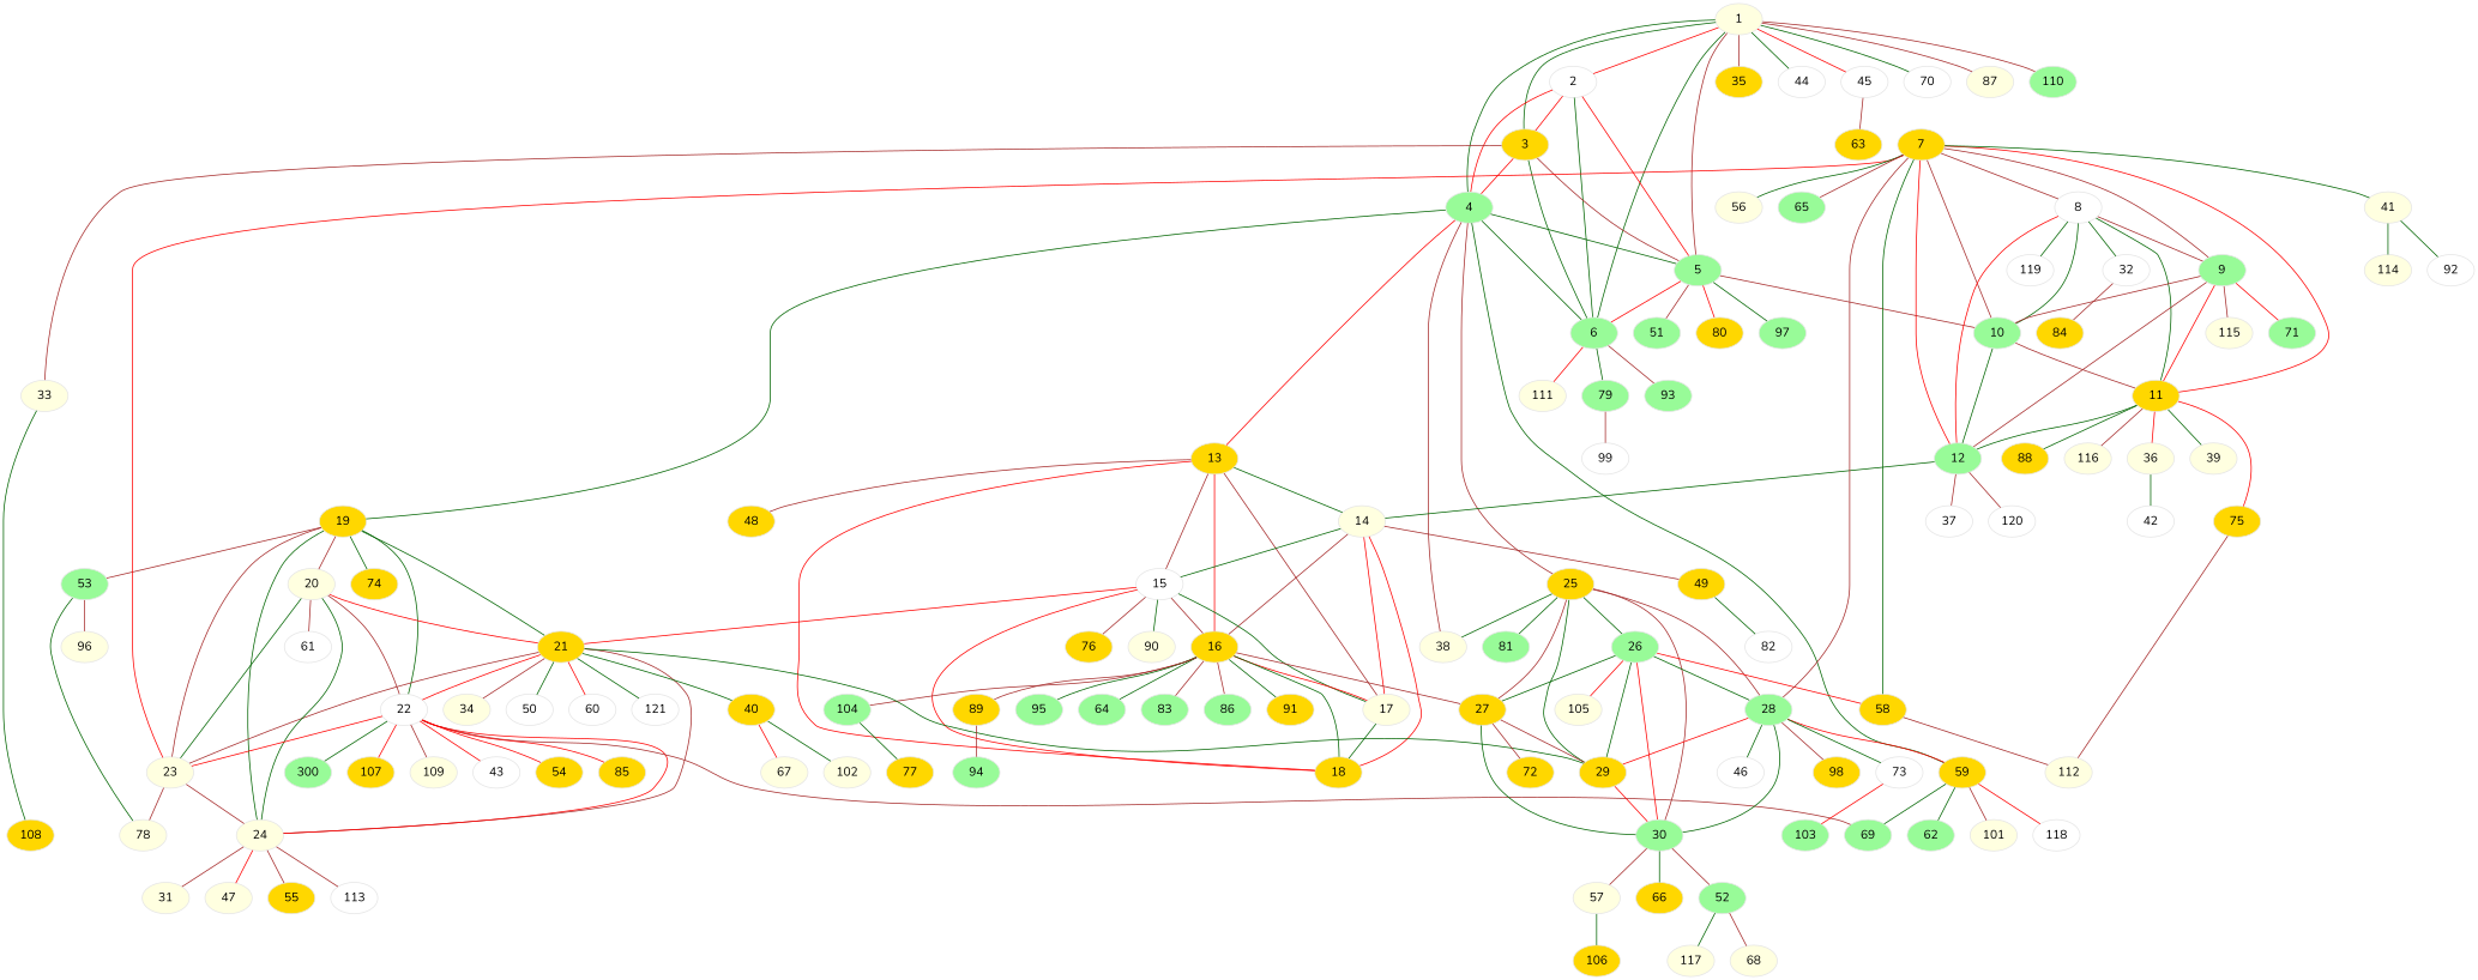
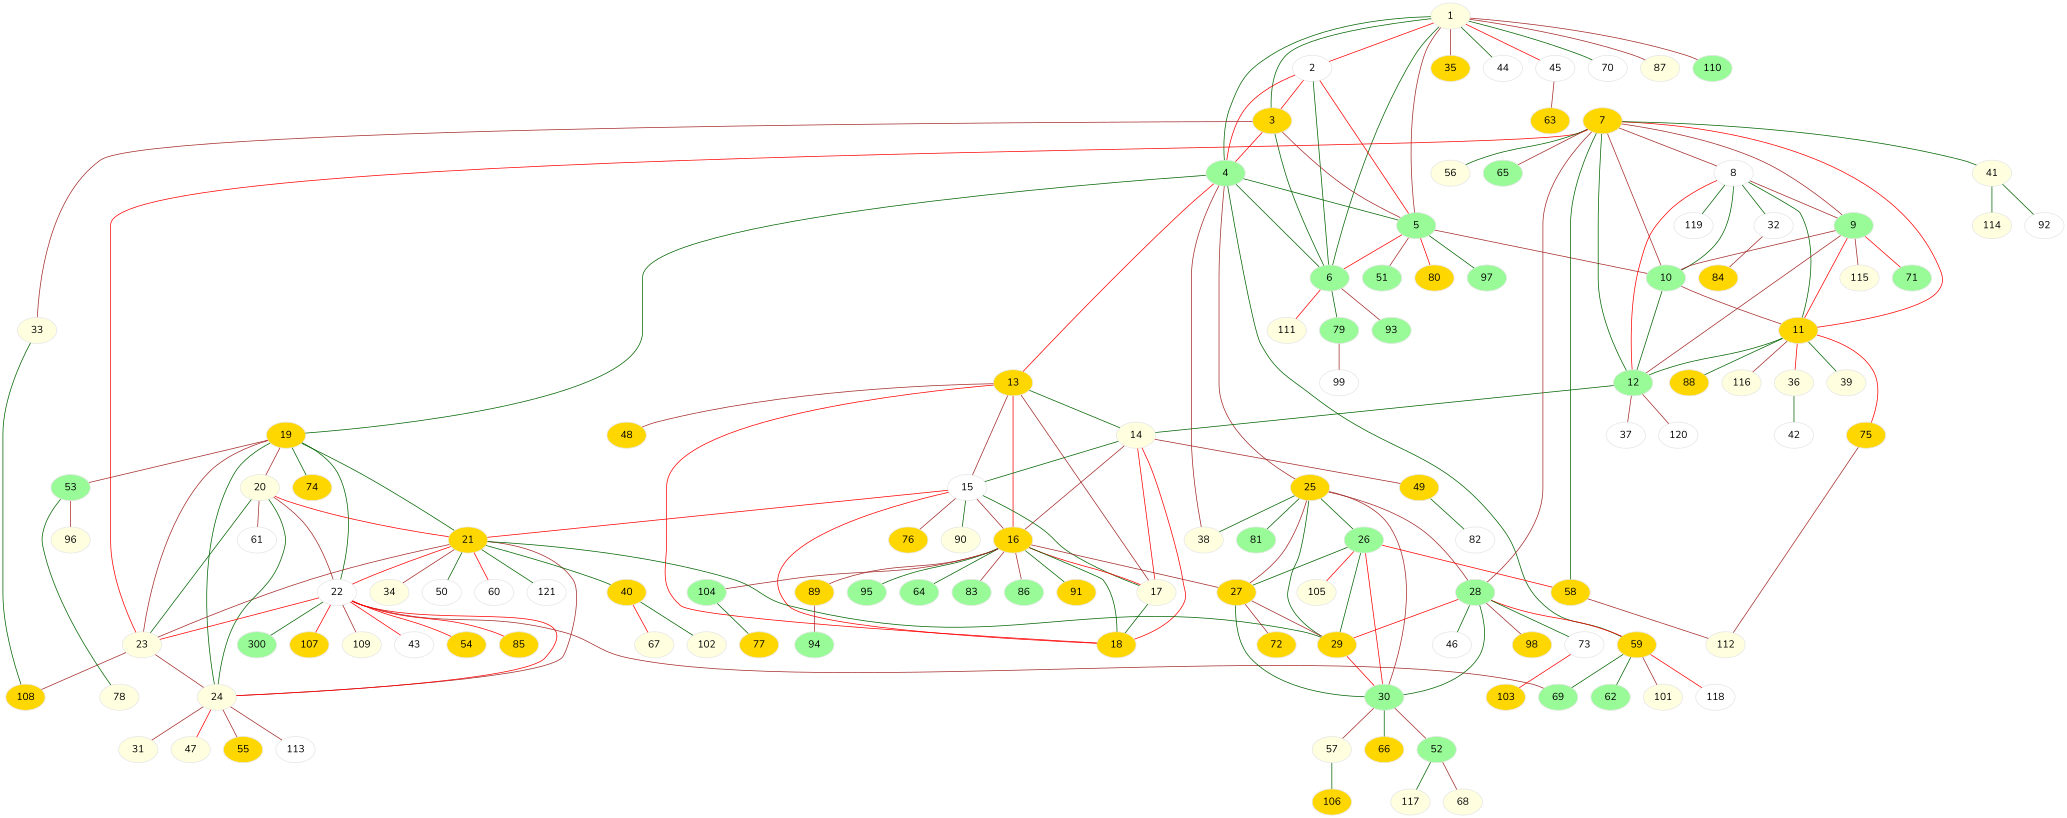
  graph {
    fontname=Nunito
    node [color=gray90 fillcolor=gold fontname=Nunito style=filled]
    edge [color=darkgreen fontname=Nunito]
    1 [fillcolor=lightyellow]
    2 [fillcolor=white]
    3
    4 [fillcolor=palegreen]
    5 [fillcolor=palegreen]
    6 [fillcolor=palegreen]
    35
    44 [fillcolor=white]
    45 [fillcolor=white]
    70 [fillcolor=white]
    87 [fillcolor=lightyellow]
    110 [fillcolor=palegreen]
    33 [fillcolor=lightyellow]
    13
    19
    25
    38 [fillcolor=lightyellow]
    59
    10 [fillcolor=palegreen]
    51 [fillcolor=palegreen]
    80
    97 [fillcolor=palegreen]
    79 [fillcolor=palegreen]
    93 [fillcolor=palegreen]
    111 [fillcolor=lightyellow]
    63
    108
    14 [fillcolor=lightyellow]
    15 [fillcolor=white]
    16
    17 [fillcolor=lightyellow]
    18
    48
    23 [fillcolor=lightyellow]
    21
    20 [fillcolor=lightyellow]
    22 [fillcolor=white]
    24 [fillcolor=lightyellow]
    53 [fillcolor=palegreen]
    74
    28 [fillcolor=palegreen]
    27
    29
    26 [fillcolor=palegreen]
    30 [fillcolor=palegreen]
    81 [fillcolor=palegreen]
    69 [fillcolor=palegreen]
    62 [fillcolor=palegreen]
    101 [fillcolor=lightyellow]
    118 [fillcolor=white]
    11
    12 [fillcolor=palegreen]
    99 [fillcolor=white]
    7
    8 [fillcolor=white]
    9 [fillcolor=palegreen]
    41 [fillcolor=lightyellow]
    56 [fillcolor=lightyellow]
    58
    65 [fillcolor=palegreen]
    32 [fillcolor=white]
    119 [fillcolor=white]
    71 [fillcolor=palegreen]
    115 [fillcolor=lightyellow]
    36 [fillcolor=lightyellow]
    39 [fillcolor=lightyellow]
    75
    88
    116 [fillcolor=lightyellow]
    37 [fillcolor=white]
    120 [fillcolor=white]
    46 [fillcolor=white]
    73 [fillcolor=white]
    98
    92 [fillcolor=white]
    114 [fillcolor=lightyellow]
    112 [fillcolor=lightyellow]
    84
    42 [fillcolor=white]
    49
    76
    90 [fillcolor=lightyellow]
    64 [fillcolor=palegreen]
    83 [fillcolor=palegreen]
    86 [fillcolor=palegreen]
    89
    91
    95 [fillcolor=palegreen]
    104 [fillcolor=palegreen]
    82 [fillcolor=white]
    34 [fillcolor=lightyellow]
    40
    50 [fillcolor=white]
    60 [fillcolor=white]
    121 [fillcolor=white]
    72
    94 [fillcolor=palegreen]
    77
    61 [fillcolor=white]
    43 [fillcolor=white]
    54
    85
    n103 [fillcolor=palegreen label=300]
    107
    109 [fillcolor=lightyellow]
    31 [fillcolor=lightyellow]
    47 [fillcolor=lightyellow]
    55
    113 [fillcolor=white]
    78 [fillcolor=lightyellow]
    96 [fillcolor=lightyellow]
    67 [fillcolor=lightyellow]
    102 [fillcolor=lightyellow]
    105 [fillcolor=lightyellow]
    52 [fillcolor=palegreen]
    57 [fillcolor=lightyellow]
    66
-   103 [fillcolor=palegreen]
+   103
    68 [fillcolor=lightyellow]
    117 [fillcolor=lightyellow]
    106
    1 -- 2 [color=red]
    1 -- 3
    1 -- 4
    1 -- 5 [color=brown]
    1 -- 6
    1 -- 35 [color=brown]
    1 -- 44
    1 -- 45 [color=red]
    1 -- 70
    1 -- 87 [color=brown]
    1 -- 110 [color=brown]
    2 -- 3 [color=red]
    2 -- 4 [color=red]
    2 -- 5 [color=red]
    2 -- 6
    3 -- 4 [color=red]
    3 -- 5 [color=brown]
    3 -- 6
    3 -- 33 [color=brown]
    4 -- 5
    4 -- 6
    4 -- 13 [color=red]
    4 -- 19
    4 -- 25 [color=brown]
    4 -- 38 [color=brown]
    4 -- 59
    5 -- 6 [color=red]
    5 -- 10 [color=brown]
    5 -- 51 [color=brown]
    5 -- 80 [color=red]
    5 -- 97
    6 -- 79
    6 -- 93 [color=brown]
    6 -- 111 [color=red]
    45 -- 63 [color=brown]
    33 -- 108
    13 -- 14
    13 -- 15 [color=brown]
    13 -- 16 [color=red]
    13 -- 17 [color=brown]
    13 -- 18 [color=red]
    13 -- 48 [color=brown]
    19 -- 23 [color=brown]
    19 -- 21
    19 -- 20 [color=brown]
    19 -- 22
    19 -- 24
    19 -- 53 [color=brown]
    19 -- 74
    25 -- 38
    25 -- 28 [color=brown]
    25 -- 27 [color=brown]
    25 -- 29
    25 -- 26
    25 -- 30 [color=brown]
    25 -- 81
    59 -- 69
    59 -- 62
    59 -- 101 [color=brown]
    59 -- 118 [color=red]
    10 -- 11 [color=brown]
    10 -- 12
    79 -- 99 [color=brown]
    14 -- 15
    14 -- 16 [color=brown]
    14 -- 17 [color=red]
    14 -- 18 [color=red]
    14 -- 49 [color=brown]
    15 -- 16 [color=brown]
    15 -- 17
    15 -- 18 [color=red]
    15 -- 21 [color=red]
    15 -- 76 [color=brown]
    15 -- 90
    16 -- 17 [color=red]
    16 -- 18
    16 -- 27 [color=brown]
    16 -- 64
    16 -- 83 [color=brown]
    16 -- 86 [color=brown]
    16 -- 89 [color=brown]
    16 -- 91
    16 -- 95
    16 -- 104 [color=brown]
    17 -- 18
-   23 -- 78 [color=brown]
+   23 -- 108 [color=brown]
    23 -- 24 [color=brown]
    21 -- 23 [color=brown]
    21 -- 22 [color=red]
    21 -- 24 [color=brown]
    21 -- 29
    21 -- 34 [color=brown]
    21 -- 40
    21 -- 50
    21 -- 60 [color=red]
    21 -- 121
    20 -- 23
    20 -- 21 [color=red]
    20 -- 22 [color=brown]
    20 -- 24
    20 -- 61 [color=brown]
    22 -- 23 [color=red]
    22 -- 24 [color=red]
    22 -- 69 [color=brown]
    22 -- 43 [color=red]
    22 -- 54 [color=red]
    22 -- 85 [color=red]
    22 -- n103
    22 -- 107 [color=red]
    22 -- 109 [color=brown]
    24 -- 31 [color=brown]
    24 -- 47 [color=red]
    24 -- 55 [color=brown]
    24 -- 113 [color=brown]
    53 -- 78
    53 -- 96 [color=brown]
    28 -- 59 [color=red]
    28 -- 29 [color=red]
    28 -- 30
    28 -- 46
    28 -- 73
    28 -- 98 [color=brown]
    27 -- 29 [color=brown]
    27 -- 30
    27 -- 72 [color=brown]
    29 -- 30 [color=red]
-   26 -- 28
    26 -- 27
    26 -- 29
    26 -- 30 [color=red]
    26 -- 58 [color=red]
    26 -- 105 [color=red]
    30 -- 52 [color=brown]
    30 -- 57 [color=brown]
    30 -- 66
    11 -- 12
    11 -- 36 [color=red]
    11 -- 39
    11 -- 75 [color=red]
    11 -- 88
    11 -- 116 [color=brown]
    12 -- 14
    12 -- 37 [color=brown]
    12 -- 120 [color=brown]
    7 -- 10 [color=brown]
    7 -- 23 [color=red]
    7 -- 28 [color=brown]
    7 -- 11 [color=red]
-   7 -- 12 [color=red]
+   7 -- 12
    7 -- 8 [color=brown]
    7 -- 9 [color=brown]
    7 -- 41
    7 -- 56
    7 -- 58
    7 -- 65 [color=brown]
    8 -- 10
    8 -- 11
    8 -- 12 [color=red]
    8 -- 9 [color=brown]
    8 -- 32
    8 -- 119
    9 -- 10 [color=brown]
    9 -- 11 [color=red]
    9 -- 12 [color=brown]
    9 -- 71 [color=red]
    9 -- 115 [color=brown]
    41 -- 92
    41 -- 114
    58 -- 112 [color=brown]
    32 -- 84 [color=brown]
    36 -- 42
    75 -- 112 [color=brown]
    73 -- 103 [color=red]
    49 -- 82
    89 -- 94 [color=brown]
    104 -- 77
    40 -- 67 [color=red]
    40 -- 102
    52 -- 68 [color=brown]
    52 -- 117
    57 -- 106
  }
